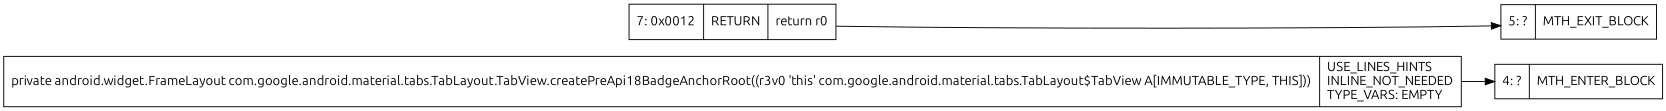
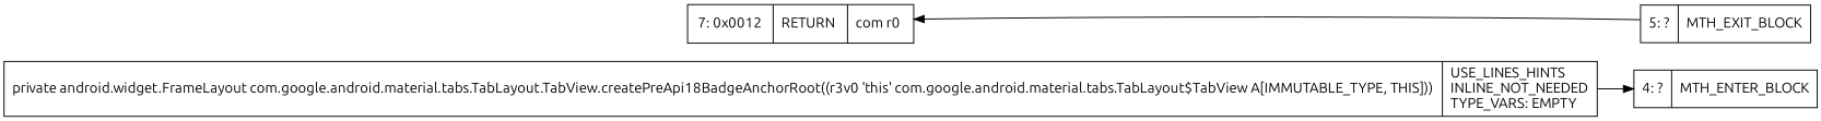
  digraph {
    fontname=Ubuntu
    rankdir=LR
    node [fontname=Ubuntu shape=record]
    edge [fontname=Ubuntu]
    n1 [label="{4\:\ ?|MTH_ENTER_BLOCK\l}"]
-   n2 [label="{7\:\ 0x0012|RETURN\l|return r0\l}"]
+   n2 [label="{7\:\ 0x0012|RETURN\l|com r0\l}"]
    n3 [label="{5\:\ ?|MTH_EXIT_BLOCK\l}"]
    n4 [label="{private android.widget.FrameLayout com.google.android.material.tabs.TabLayout.TabView.createPreApi18BadgeAnchorRoot((r3v0 'this' com.google.android.material.tabs.TabLayout$TabView A[IMMUTABLE_TYPE, THIS]))  | USE_LINES_HINTS\lINLINE_NOT_NEEDED\lTYPE_VARS: EMPTY\l}"]
-   n2 -> n3
+   n3 -> n2
    n4 -> n1
  }
